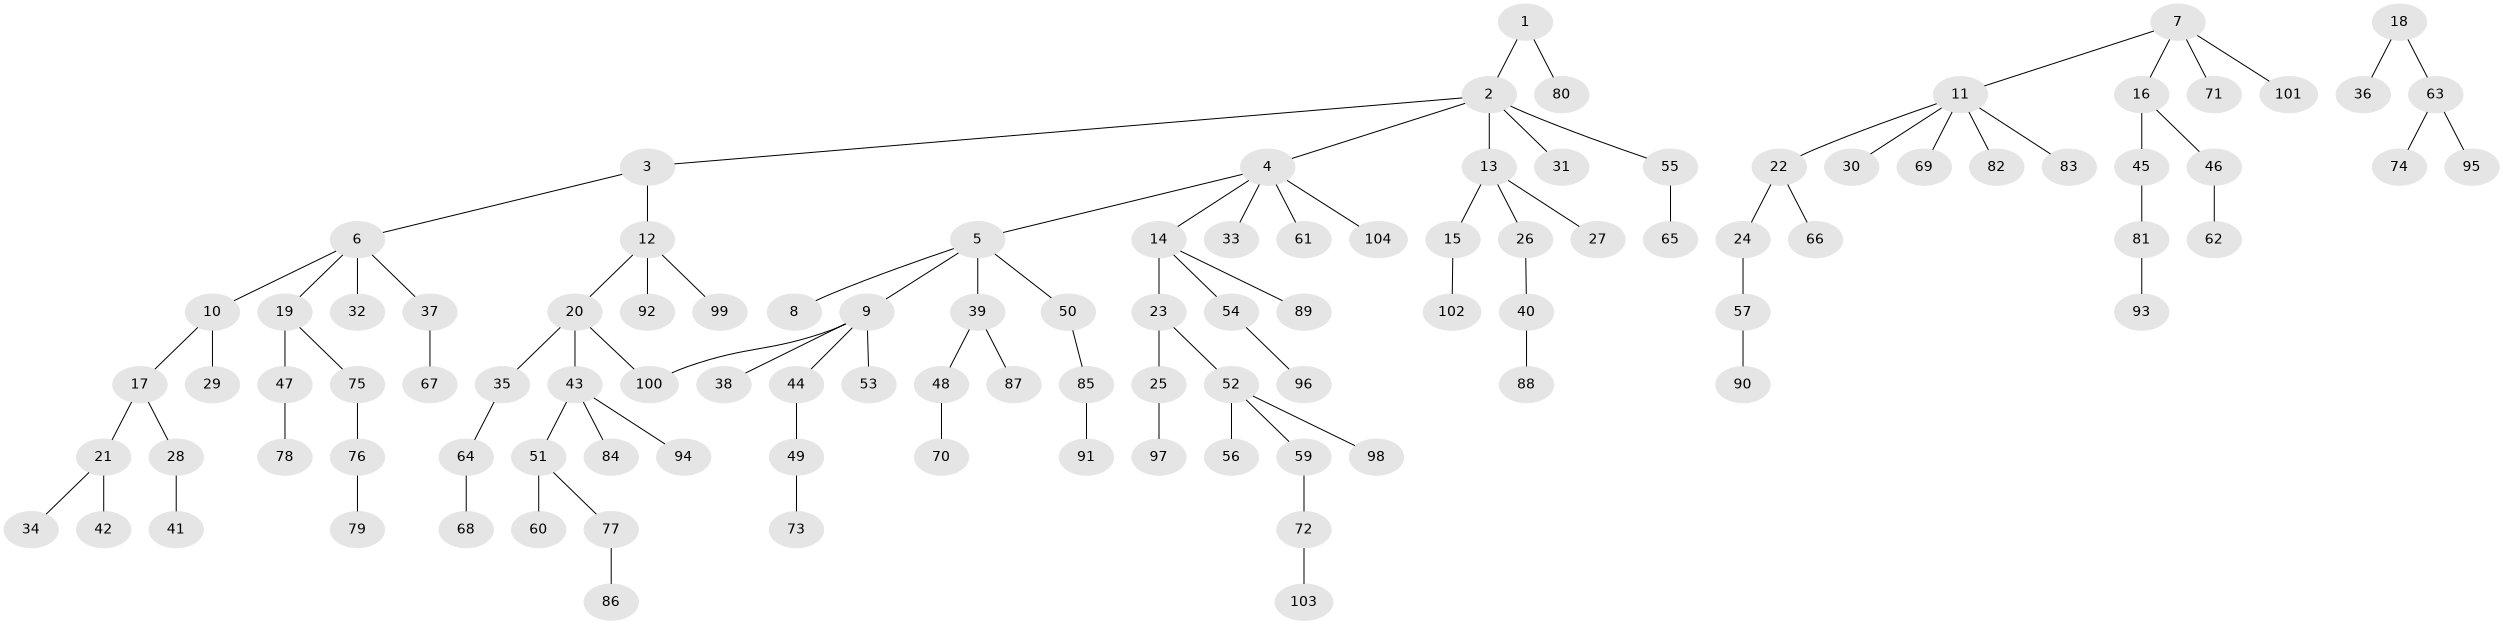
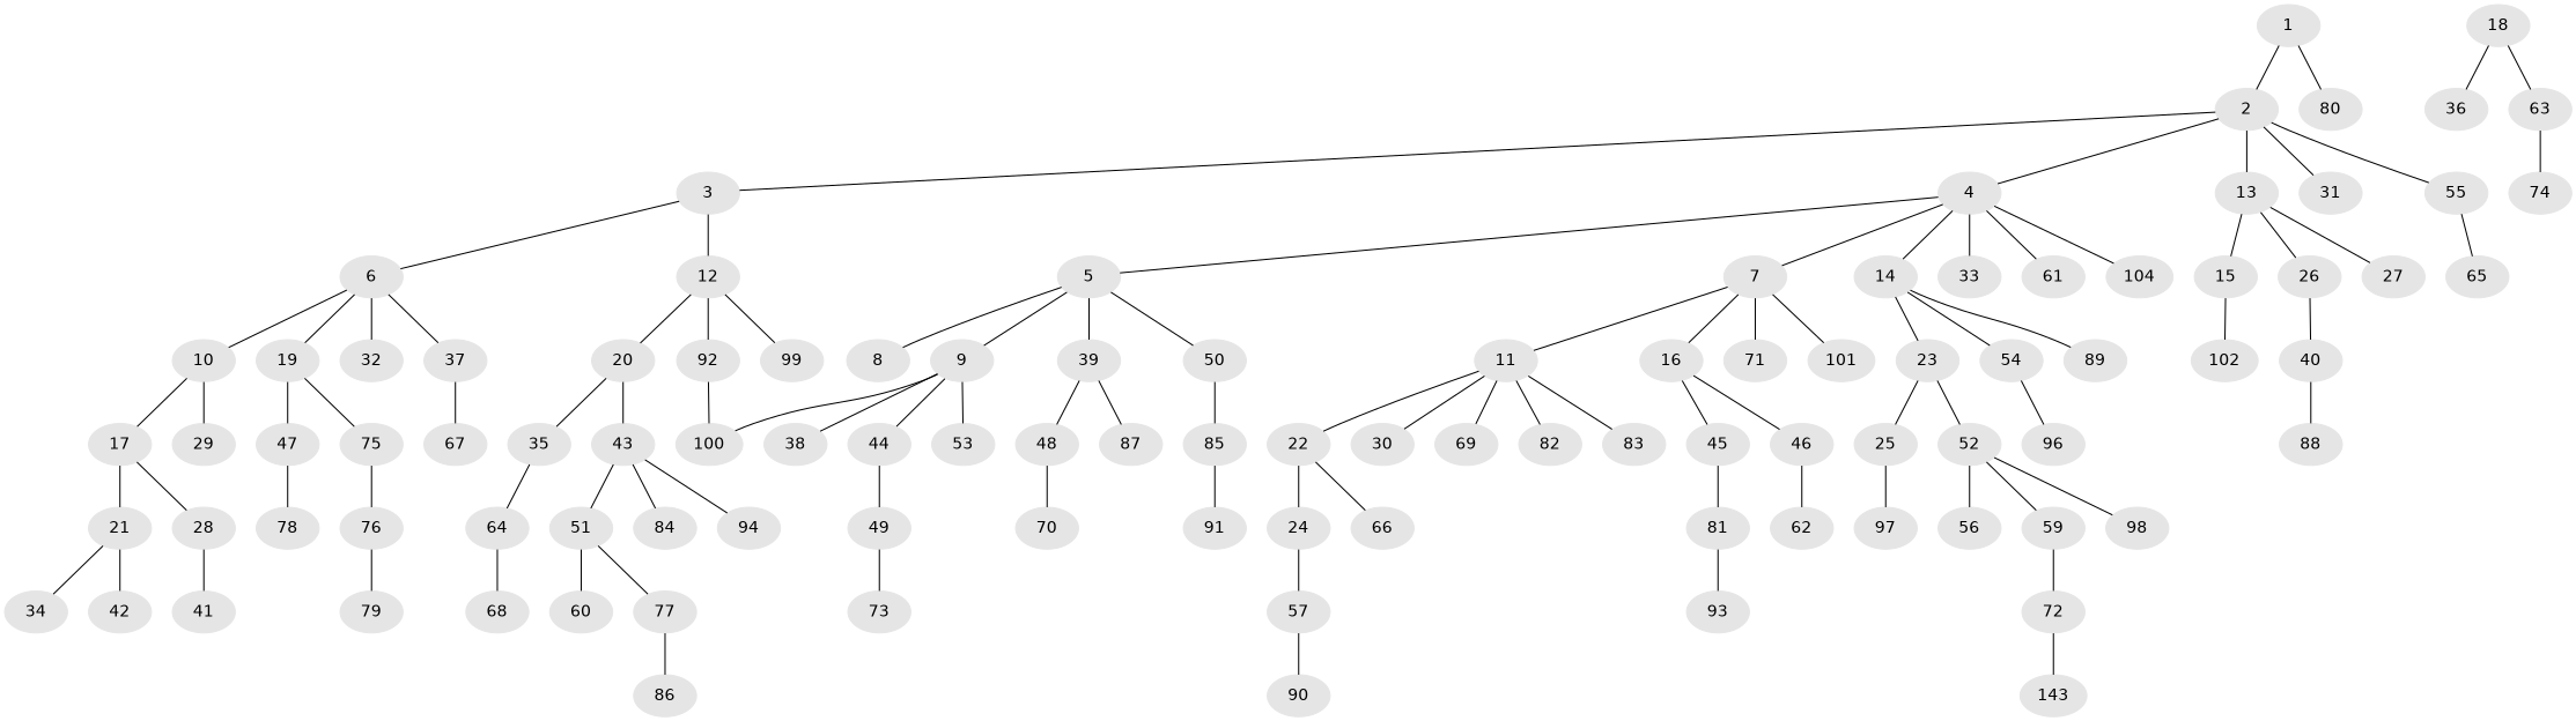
  graph {
    fontname="DejaVu Sans"
    node [color=gray90 fontname="DejaVu Sans" style=filled]
    edge [fontname="DejaVu Sans"]
    1
    2
    80
    3
    4
    13
    31
    55
    6
    12
    5
    7
    14
    33
    61
    104
    15
    26
    27
    65
    10
    19
    32
    37
    20
    92
    99
    8
    9
    39
    50
    11
    16
    71
    101
    23
    54
    89
    38
    44
    53
    100
    48
    87
    85
    17
    29
    47
    75
    67
    22
    30
    69
    82
    83
    45
    46
    18
    36
    63
    49
    21
    28
    24
    66
    35
    43
    102
    40
    25
    52
    96
    81
    62
    34
    42
    41
    74
-   95
    78
    76
    64
    51
    84
    94
    57
    97
    56
    59
    98
    90
    88
    68
    70
    60
    77
    73
    93
    91
    86
    72
-   103
+   103 [label=143]
    79
    1 -- 2
    1 -- 80
    2 -- 3
    2 -- 4
    2 -- 13
    2 -- 31
    2 -- 55
    3 -- 6
    3 -- 12
    4 -- 5
+   4 -- 7
    4 -- 14
    4 -- 33
    4 -- 61
    4 -- 104
    13 -- 15
    13 -- 26
    13 -- 27
    55 -- 65
    6 -- 10
    6 -- 19
    6 -- 32
    6 -- 37
    12 -- 20
    12 -- 92
    12 -- 99
    5 -- 8
    5 -- 9
    5 -- 39
    5 -- 50
    7 -- 11
    7 -- 16
    7 -- 71
    7 -- 101
    14 -- 23
    14 -- 54
    14 -- 89
    15 -- 102
    26 -- 40
    10 -- 17
    10 -- 29
    19 -- 47
    19 -- 75
    37 -- 67
-   20 -- 100
+   92 -- 100
    20 -- 35
    20 -- 43
    9 -- 38
    9 -- 44
    9 -- 53
    9 -- 100
    39 -- 48
    39 -- 87
    50 -- 85
    11 -- 22
    11 -- 30
    11 -- 69
    11 -- 82
    11 -- 83
    16 -- 45
    16 -- 46
    23 -- 25
    23 -- 52
    54 -- 96
    44 -- 49
    48 -- 70
    85 -- 91
    17 -- 21
    17 -- 28
    47 -- 78
    75 -- 76
    22 -- 24
    22 -- 66
    45 -- 81
    46 -- 62
    18 -- 36
    18 -- 63
    63 -- 74
-   63 -- 95
    49 -- 73
    21 -- 34
    21 -- 42
    28 -- 41
    24 -- 57
    35 -- 64
    43 -- 51
    43 -- 84
    43 -- 94
    40 -- 88
    25 -- 97
    52 -- 56
    52 -- 59
    52 -- 98
    81 -- 93
    76 -- 79
    64 -- 68
    51 -- 60
    51 -- 77
    57 -- 90
    59 -- 72
    77 -- 86
    72 -- 103
  }
